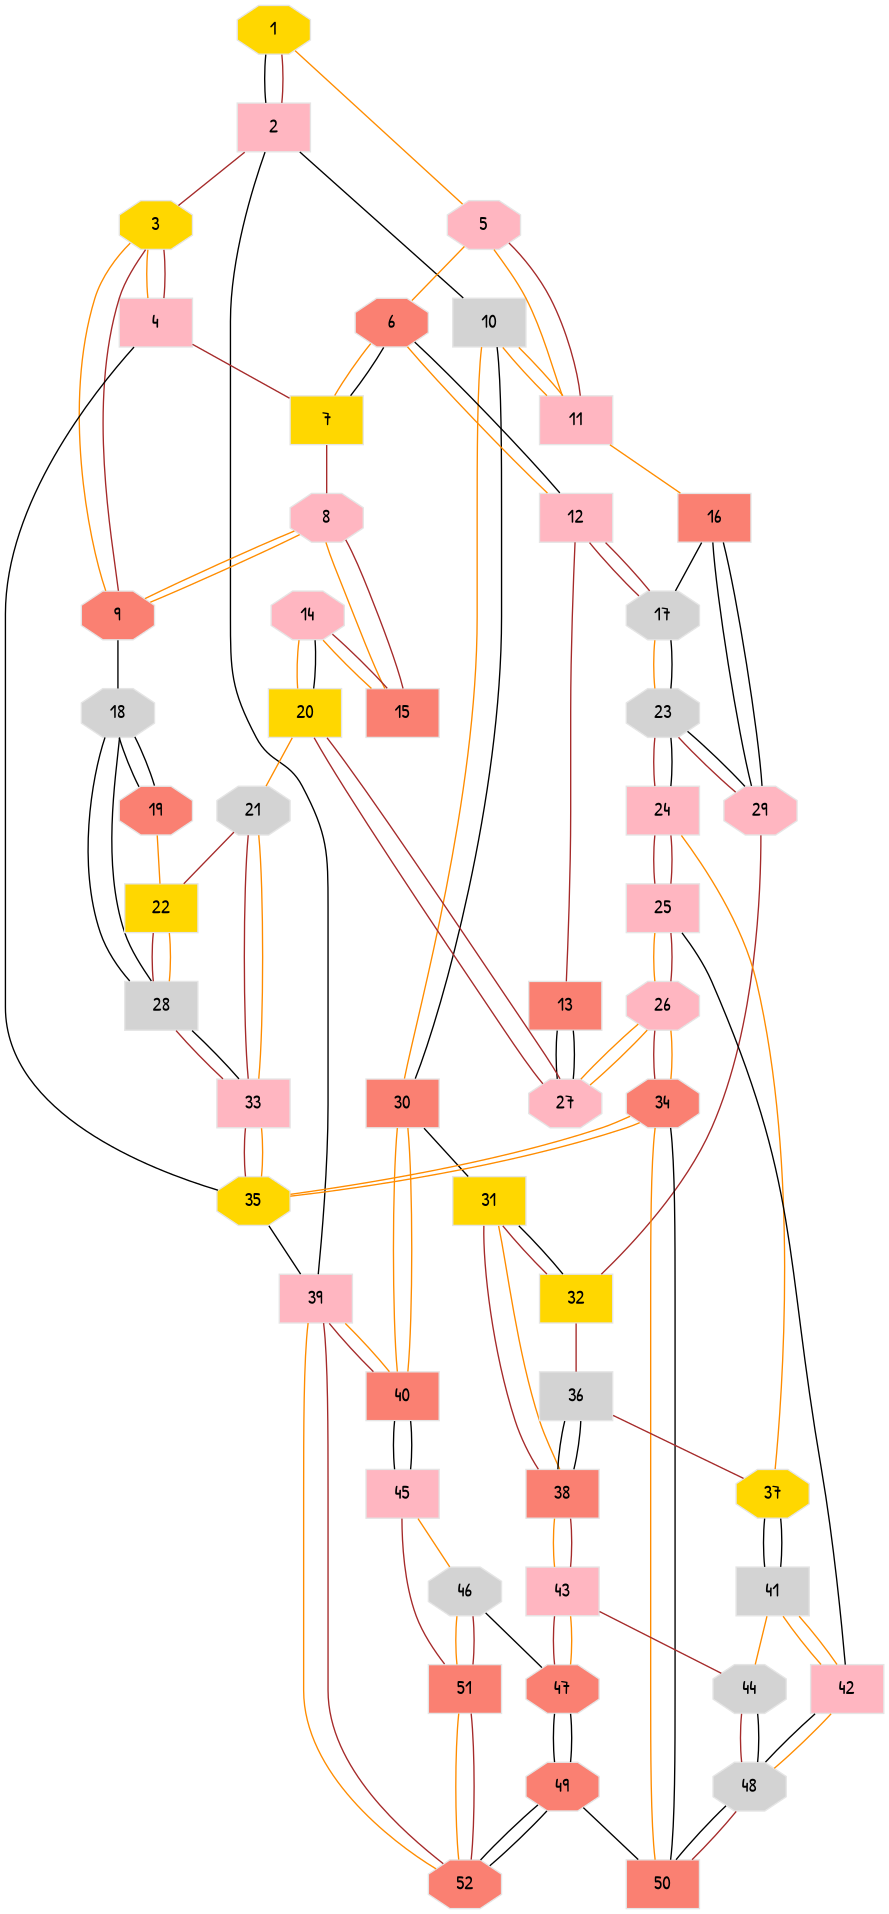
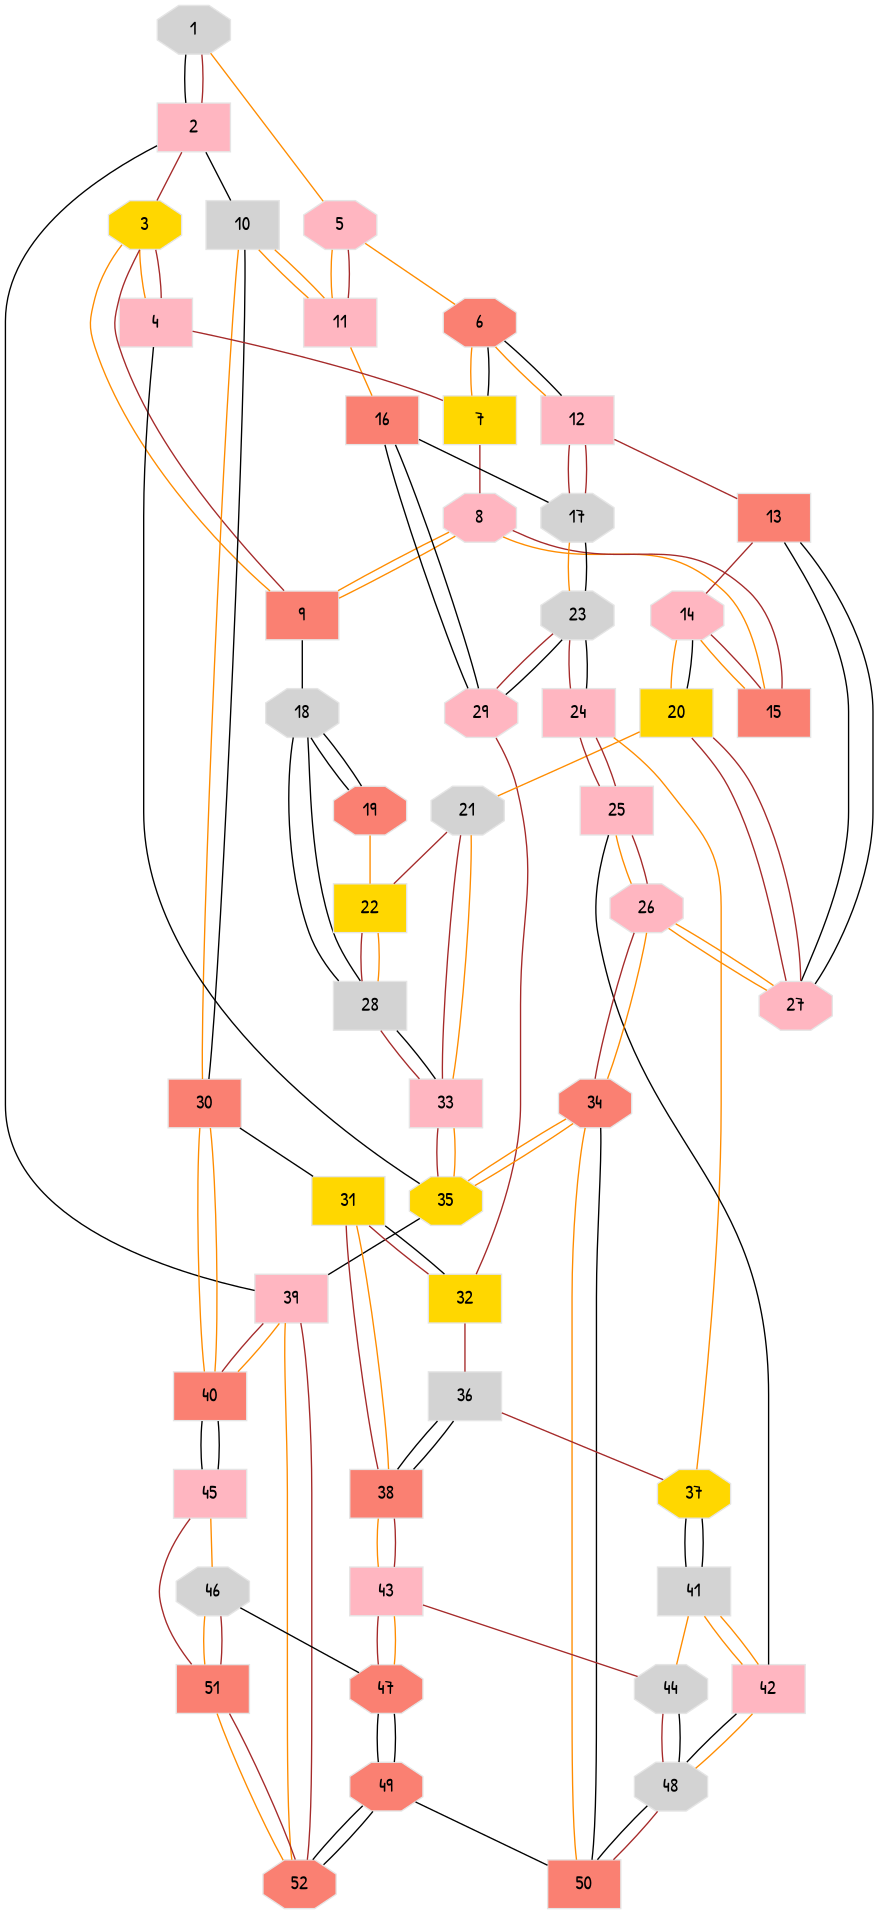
  graph {
    fontname="Patrick Hand"
    node [color=gray90 fillcolor=lightpink fontname="Patrick Hand" shape=box style=filled]
    edge [color=darkorange fontname="Patrick Hand"]
-   1 [fillcolor=gold shape=octagon]
+   1 [fillcolor=lightgrey shape=octagon]
    2
    5 [shape=octagon]
    3 [fillcolor=gold shape=octagon]
    10 [fillcolor=lightgrey]
    39
    6 [fillcolor=salmon shape=octagon]
    11
    4
-   9 [fillcolor=salmon shape=octagon]
+   9 [fillcolor=salmon]
    30 [fillcolor=salmon]
    40 [fillcolor=salmon]
    52 [fillcolor=salmon shape=octagon]
    35 [fillcolor=gold shape=octagon]
    7 [fillcolor=gold]
    18 [fillcolor=lightgrey shape=octagon]
    8 [shape=octagon]
    12
    16 [fillcolor=salmon]
    13 [fillcolor=salmon]
    17 [fillcolor=lightgrey shape=octagon]
    15 [fillcolor=salmon]
    19 [fillcolor=salmon shape=octagon]
    28 [fillcolor=lightgrey]
    31 [fillcolor=gold]
    29 [shape=octagon]
    14 [shape=octagon]
    27 [shape=octagon]
    23 [fillcolor=lightgrey shape=octagon]
    20 [fillcolor=gold]
    21 [fillcolor=lightgrey shape=octagon]
    32 [fillcolor=gold]
    24
    22 [fillcolor=gold]
    33
    25
    37 [fillcolor=gold shape=octagon]
    26 [shape=octagon]
    42
    41 [fillcolor=lightgrey]
    34 [fillcolor=salmon shape=octagon]
    48 [fillcolor=lightgrey shape=octagon]
    50 [fillcolor=salmon]
    36 [fillcolor=lightgrey]
    38 [fillcolor=salmon]
    45
    43
    44 [fillcolor=lightgrey shape=octagon]
    47 [fillcolor=salmon shape=octagon]
    46 [fillcolor=lightgrey shape=octagon]
    51 [fillcolor=salmon]
    49 [fillcolor=salmon shape=octagon]
    1 -- 2 [color=black]
    1 -- 2 [color=brown]
    1 -- 5
    2 -- 3 [color=brown]
    2 -- 10 [color=black]
    2 -- 39 [color=black]
    5 -- 6
    5 -- 11
    5 -- 11 [color=brown]
    3 -- 4
    3 -- 4 [color=brown]
    3 -- 9
    3 -- 9 [color=brown]
    10 -- 11
    10 -- 11
    10 -- 30
    10 -- 30 [color=black]
    39 -- 40 [color=brown]
    39 -- 40
    39 -- 52
    39 -- 52 [color=brown]
    6 -- 7
    6 -- 7 [color=black]
    6 -- 12
    6 -- 12 [color=black]
    11 -- 16
    4 -- 35 [color=black]
    4 -- 7 [color=brown]
    9 -- 18 [color=black]
    30 -- 40
    30 -- 40
    30 -- 31 [color=black]
    40 -- 45 [color=black]
    40 -- 45 [color=black]
    35 -- 39 [color=black]
    7 -- 8 [color=brown]
    18 -- 19 [color=black]
    18 -- 19 [color=black]
    18 -- 28 [color=black]
    18 -- 28 [color=black]
    8 -- 9
    8 -- 9
    8 -- 15
    8 -- 15 [color=brown]
    12 -- 13 [color=brown]
    12 -- 17 [color=brown]
    12 -- 17 [color=brown]
    16 -- 17 [color=black]
    16 -- 29 [color=black]
    16 -- 29 [color=black]
+   13 -- 14 [color=brown]
    13 -- 27 [color=black]
    13 -- 27 [color=black]
    17 -- 23
    17 -- 23 [color=black]
    19 -- 22
    28 -- 33 [color=brown]
    28 -- 33 [color=black]
    31 -- 32 [color=brown]
    31 -- 32 [color=black]
    31 -- 38 [color=brown]
    31 -- 38
    29 -- 32 [color=brown]
    14 -- 15
    14 -- 15 [color=brown]
    14 -- 20
    14 -- 20 [color=black]
    23 -- 29 [color=brown]
    23 -- 29 [color=black]
    23 -- 24 [color=brown]
    23 -- 24 [color=black]
    20 -- 27 [color=brown]
    20 -- 27 [color=brown]
    20 -- 21
    21 -- 22 [color=brown]
    21 -- 33 [color=brown]
    21 -- 33
    32 -- 36 [color=brown]
    24 -- 25 [color=brown]
    24 -- 25 [color=brown]
    24 -- 37
    22 -- 28 [color=brown]
    22 -- 28
    33 -- 35 [color=brown]
    33 -- 35
    25 -- 26
    25 -- 26 [color=brown]
    25 -- 42 [color=black]
    37 -- 41 [color=black]
    37 -- 41 [color=black]
    26 -- 27
    26 -- 27
    26 -- 34 [color=brown]
    26 -- 34
    42 -- 48 [color=black]
    42 -- 48
    41 -- 42
    41 -- 42
    41 -- 44
    34 -- 35
    34 -- 35
    34 -- 50
    34 -- 50 [color=black]
    48 -- 50 [color=black]
    48 -- 50 [color=brown]
    36 -- 37 [color=brown]
    36 -- 38 [color=black]
    36 -- 38 [color=black]
    38 -- 43
    38 -- 43 [color=brown]
    45 -- 46
    45 -- 51 [color=brown]
    43 -- 44 [color=brown]
    43 -- 47 [color=brown]
    43 -- 47
    44 -- 48 [color=brown]
    44 -- 48 [color=black]
    47 -- 49 [color=black]
    47 -- 49 [color=black]
    46 -- 47 [color=black]
    46 -- 51
    46 -- 51 [color=brown]
    51 -- 52
    51 -- 52 [color=brown]
    49 -- 52 [color=black]
    49 -- 52 [color=black]
    49 -- 50 [color=black]
  }
